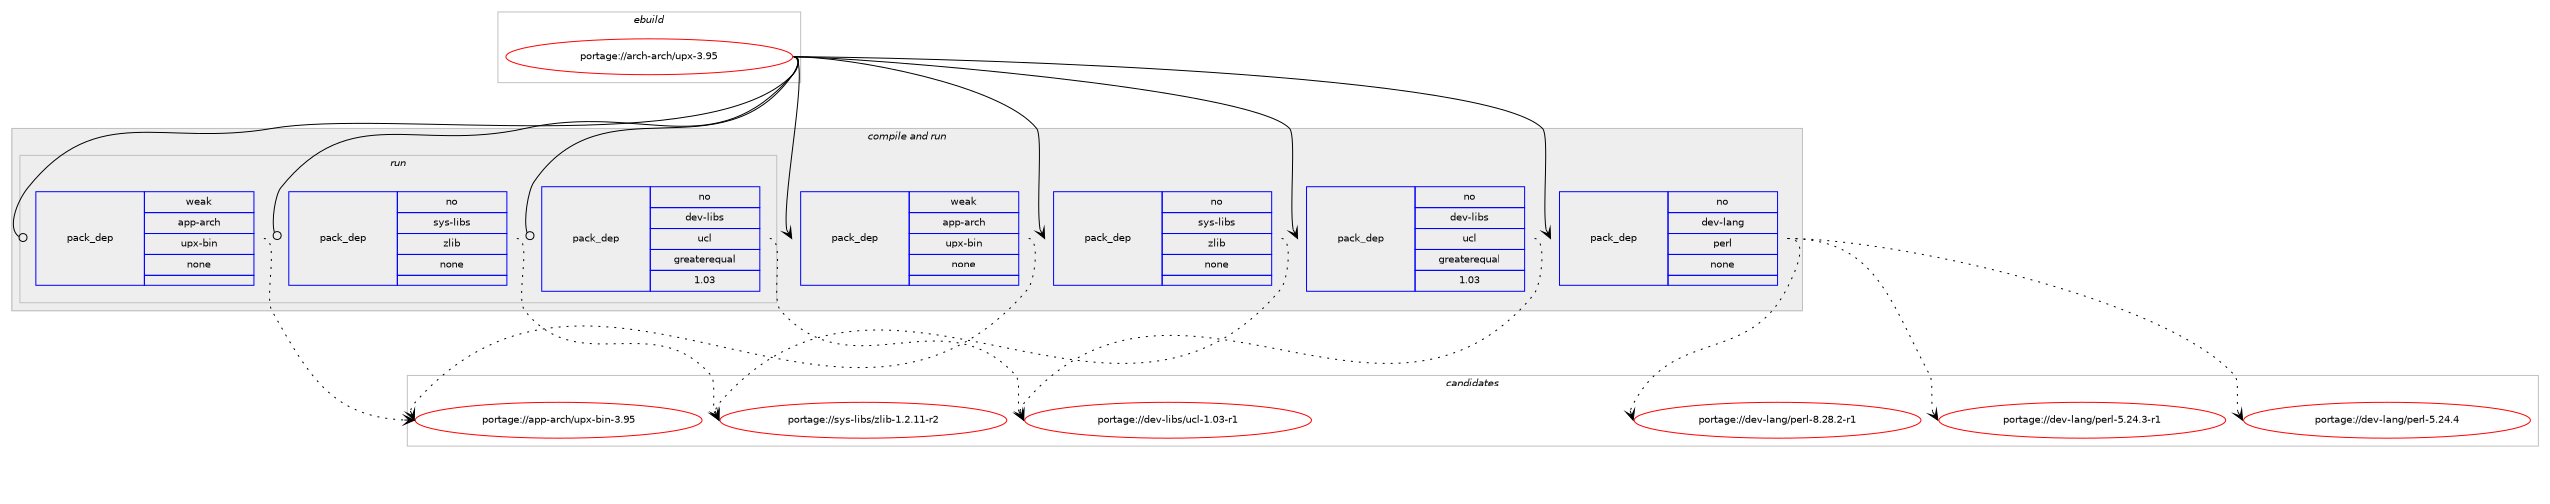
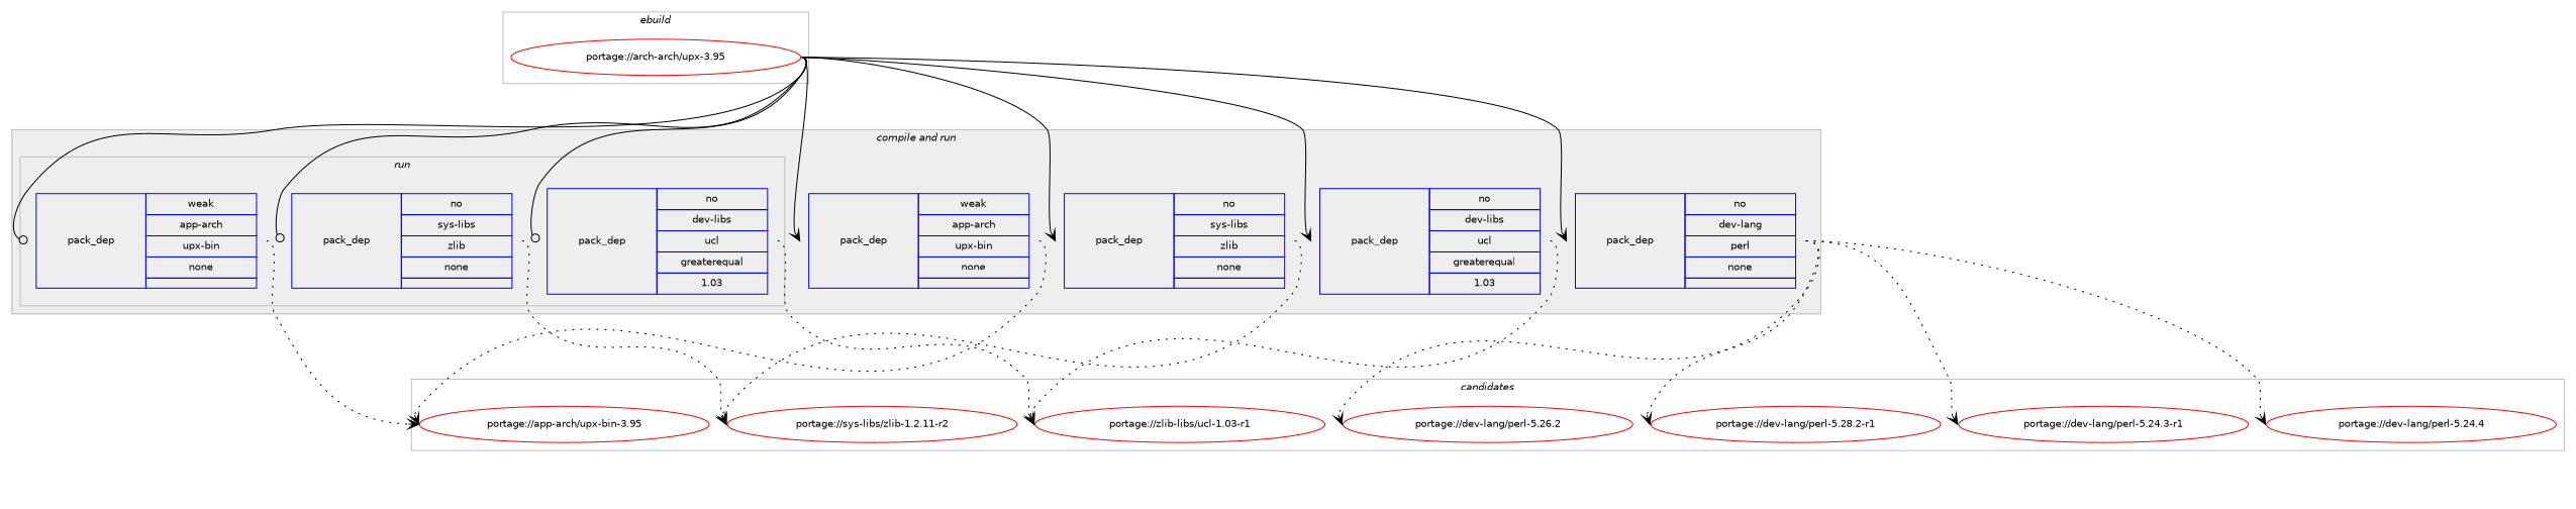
  digraph {
    compound=true
    concentrate=true
    fontname=Helvetica
    fontsize=10
    newrank=true
    rankdir=TB
    ranksep=1.5
    node [color=red fontname=Helvetica fontsize=10]
    edge [arrowhead=vee headport=w style=dotted tailport=e weight=100]
    n1 [label="portage://arch-arch/upx-3.95" width=4]
    n2 [color=blue label=<<TABLE BORDER="0" CELLBORDER="1" CELLSPACING="0" CELLPADDING="4" WIDTH="220"><TR><TD ROWSPAN="6" CELLPADDING="30">pack_dep</TD></TR><TR><TD WIDTH="110">no</TD></TR><TR><TD>dev-lang</TD></TR><TR><TD>perl</TD></TR><TR><TD>none</TD></TR><TR><TD></TD></TR></TABLE>> shape=none]
    n3 [color=blue label=<<TABLE BORDER="0" CELLBORDER="1" CELLSPACING="0" CELLPADDING="4" WIDTH="220"><TR><TD ROWSPAN="6" CELLPADDING="30">pack_dep</TD></TR><TR><TD WIDTH="110">no</TD></TR><TR><TD>dev-libs</TD></TR><TR><TD>ucl</TD></TR><TR><TD>greaterequal</TD></TR><TR><TD>1.03</TD></TR></TABLE>> shape=none]
    n4 [color=blue label=<<TABLE BORDER="0" CELLBORDER="1" CELLSPACING="0" CELLPADDING="4" WIDTH="220"><TR><TD ROWSPAN="6" CELLPADDING="30">pack_dep</TD></TR><TR><TD WIDTH="110">no</TD></TR><TR><TD>sys-libs</TD></TR><TR><TD>zlib</TD></TR><TR><TD>none</TD></TR><TR><TD></TD></TR></TABLE>> shape=none]
    n5 [color=blue label=<<TABLE BORDER="0" CELLBORDER="1" CELLSPACING="0" CELLPADDING="4" WIDTH="220"><TR><TD ROWSPAN="6" CELLPADDING="30">pack_dep</TD></TR><TR><TD WIDTH="110">weak</TD></TR><TR><TD>app-arch</TD></TR><TR><TD>upx-bin</TD></TR><TR><TD>none</TD></TR><TR><TD></TD></TR></TABLE>> shape=none]
    n6 [color=blue label=<<TABLE BORDER="0" CELLBORDER="1" CELLSPACING="0" CELLPADDING="4" WIDTH="220"><TR><TD ROWSPAN="6" CELLPADDING="30">pack_dep</TD></TR><TR><TD WIDTH="110">no</TD></TR><TR><TD>dev-libs</TD></TR><TR><TD>ucl</TD></TR><TR><TD>greaterequal</TD></TR><TR><TD>1.03</TD></TR></TABLE>> shape=none]
    n7 [color=blue label=<<TABLE BORDER="0" CELLBORDER="1" CELLSPACING="0" CELLPADDING="4" WIDTH="220"><TR><TD ROWSPAN="6" CELLPADDING="30">pack_dep</TD></TR><TR><TD WIDTH="110">no</TD></TR><TR><TD>sys-libs</TD></TR><TR><TD>zlib</TD></TR><TR><TD>none</TD></TR><TR><TD></TD></TR></TABLE>> shape=none]
    n8 [color=blue label=<<TABLE BORDER="0" CELLBORDER="1" CELLSPACING="0" CELLPADDING="4" WIDTH="220"><TR><TD ROWSPAN="6" CELLPADDING="30">pack_dep</TD></TR><TR><TD WIDTH="110">weak</TD></TR><TR><TD>app-arch</TD></TR><TR><TD>upx-bin</TD></TR><TR><TD>none</TD></TR><TR><TD></TD></TR></TABLE>> shape=none]
-   n9 [label="portage://dev-lang/perl-8.28.2-r1" width=4]
+   n9 [label="portage://dev-lang/perl-5.28.2-r1" width=4]
+   n10 [label="portage://dev-lang/perl-5.26.2" width=4]
    n11 [label="portage://dev-lang/perl-5.24.4" width=4]
    n12 [label="portage://dev-lang/perl-5.24.3-r1" width=4]
-   n13 [label="portage://dev-libs/ucl-1.03-r1" width=4]
+   n13 [label="portage://zlib-libs/ucl-1.03-r1" width=4]
    n14 [label="portage://sys-libs/zlib-1.2.11-r2" width=4]
    n15 [label="portage://app-arch/upx-bin-3.95" width=4]
    subgraph cluster_1 {
      color=gray
      label=<<i>ebuild</i>>
      rank=same
      n1
    }
    subgraph cluster_2 {
      color=gray
      label=<<i>dependencies</i>>
      subgraph cluster_3 {
        color=gray
        fillcolor="#eeeeee"
        label=<<i>compile</i>>
        style=filled
        subgraph sub_4 {
          color=gray
          fillcolor="#eeeeee"
          label=<<i>compile</i>>
          style=filled
          n2
        }
        subgraph sub_5 {
          color=gray
          fillcolor="#eeeeee"
          label=<<i>compile</i>>
          style=filled
          n3
        }
        subgraph sub_6 {
          color=gray
          fillcolor="#eeeeee"
          label=<<i>compile</i>>
          style=filled
          n4
        }
        subgraph sub_7 {
          color=gray
          fillcolor="#eeeeee"
          label=<<i>compile</i>>
          style=filled
          n5
        }
      }
      subgraph cluster_8 {
        color=gray
        fillcolor="#eeeeee"
        label=<<i>compile and run</i>>
        style=filled
      }
      subgraph cluster_9 {
        color=gray
        fillcolor="#eeeeee"
        label=<<i>run</i>>
        style=filled
        subgraph sub_10 {
          color=gray
          fillcolor="#eeeeee"
          label=<<i>run</i>>
          style=filled
          n6
        }
        subgraph sub_11 {
          color=gray
          fillcolor="#eeeeee"
          label=<<i>run</i>>
          style=filled
          n7
        }
        subgraph sub_12 {
          color=gray
          fillcolor="#eeeeee"
          label=<<i>run</i>>
          style=filled
          n8
        }
      }
    }
    subgraph cluster_13 {
      color=gray
      label=<<i>candidates</i>>
      rank=same
      subgraph sub_14 {
        color=black
        label=<<i>candidates</i>>
        nodesep=1
        rank=same
        n9
+       n10
        n11
        n12
      }
      subgraph sub_15 {
        color=black
        label=<<i>candidates</i>>
        nodesep=1
        rank=same
        n13
      }
      subgraph sub_16 {
        color=black
        label=<<i>candidates</i>>
        nodesep=1
        rank=same
        n14
      }
      subgraph sub_17 {
        color=black
        label=<<i>candidates</i>>
        nodesep=1
        rank=same
        n15
      }
      subgraph sub_18 {
        color=black
        label=<<i>candidates</i>>
        nodesep=1
        rank=same
        n13
      }
      subgraph sub_19 {
        color=black
        label=<<i>candidates</i>>
        nodesep=1
        rank=same
        n14
      }
      subgraph sub_20 {
        color=black
        label=<<i>candidates</i>>
        nodesep=1
        rank=same
        n15
      }
    }
    n1 -> n2 [style=solid weight=20]
    n1 -> n3 [style=solid weight=20]
    n1 -> n4 [style=solid weight=20]
    n1 -> n5 [style=solid weight=20]
    n1 -> n6 [arrowhead=odot style=solid weight=20]
    n1 -> n7 [arrowhead=odot style=solid weight=20]
    n1 -> n8 [arrowhead=odot style=solid weight=20]
    n2 -> n9
+   n2 -> n10
    n2 -> n11
    n2 -> n12
    n3 -> n13
    n4 -> n14
    n5 -> n15
    n6 -> n13
    n7 -> n14
    n8 -> n15
  }
